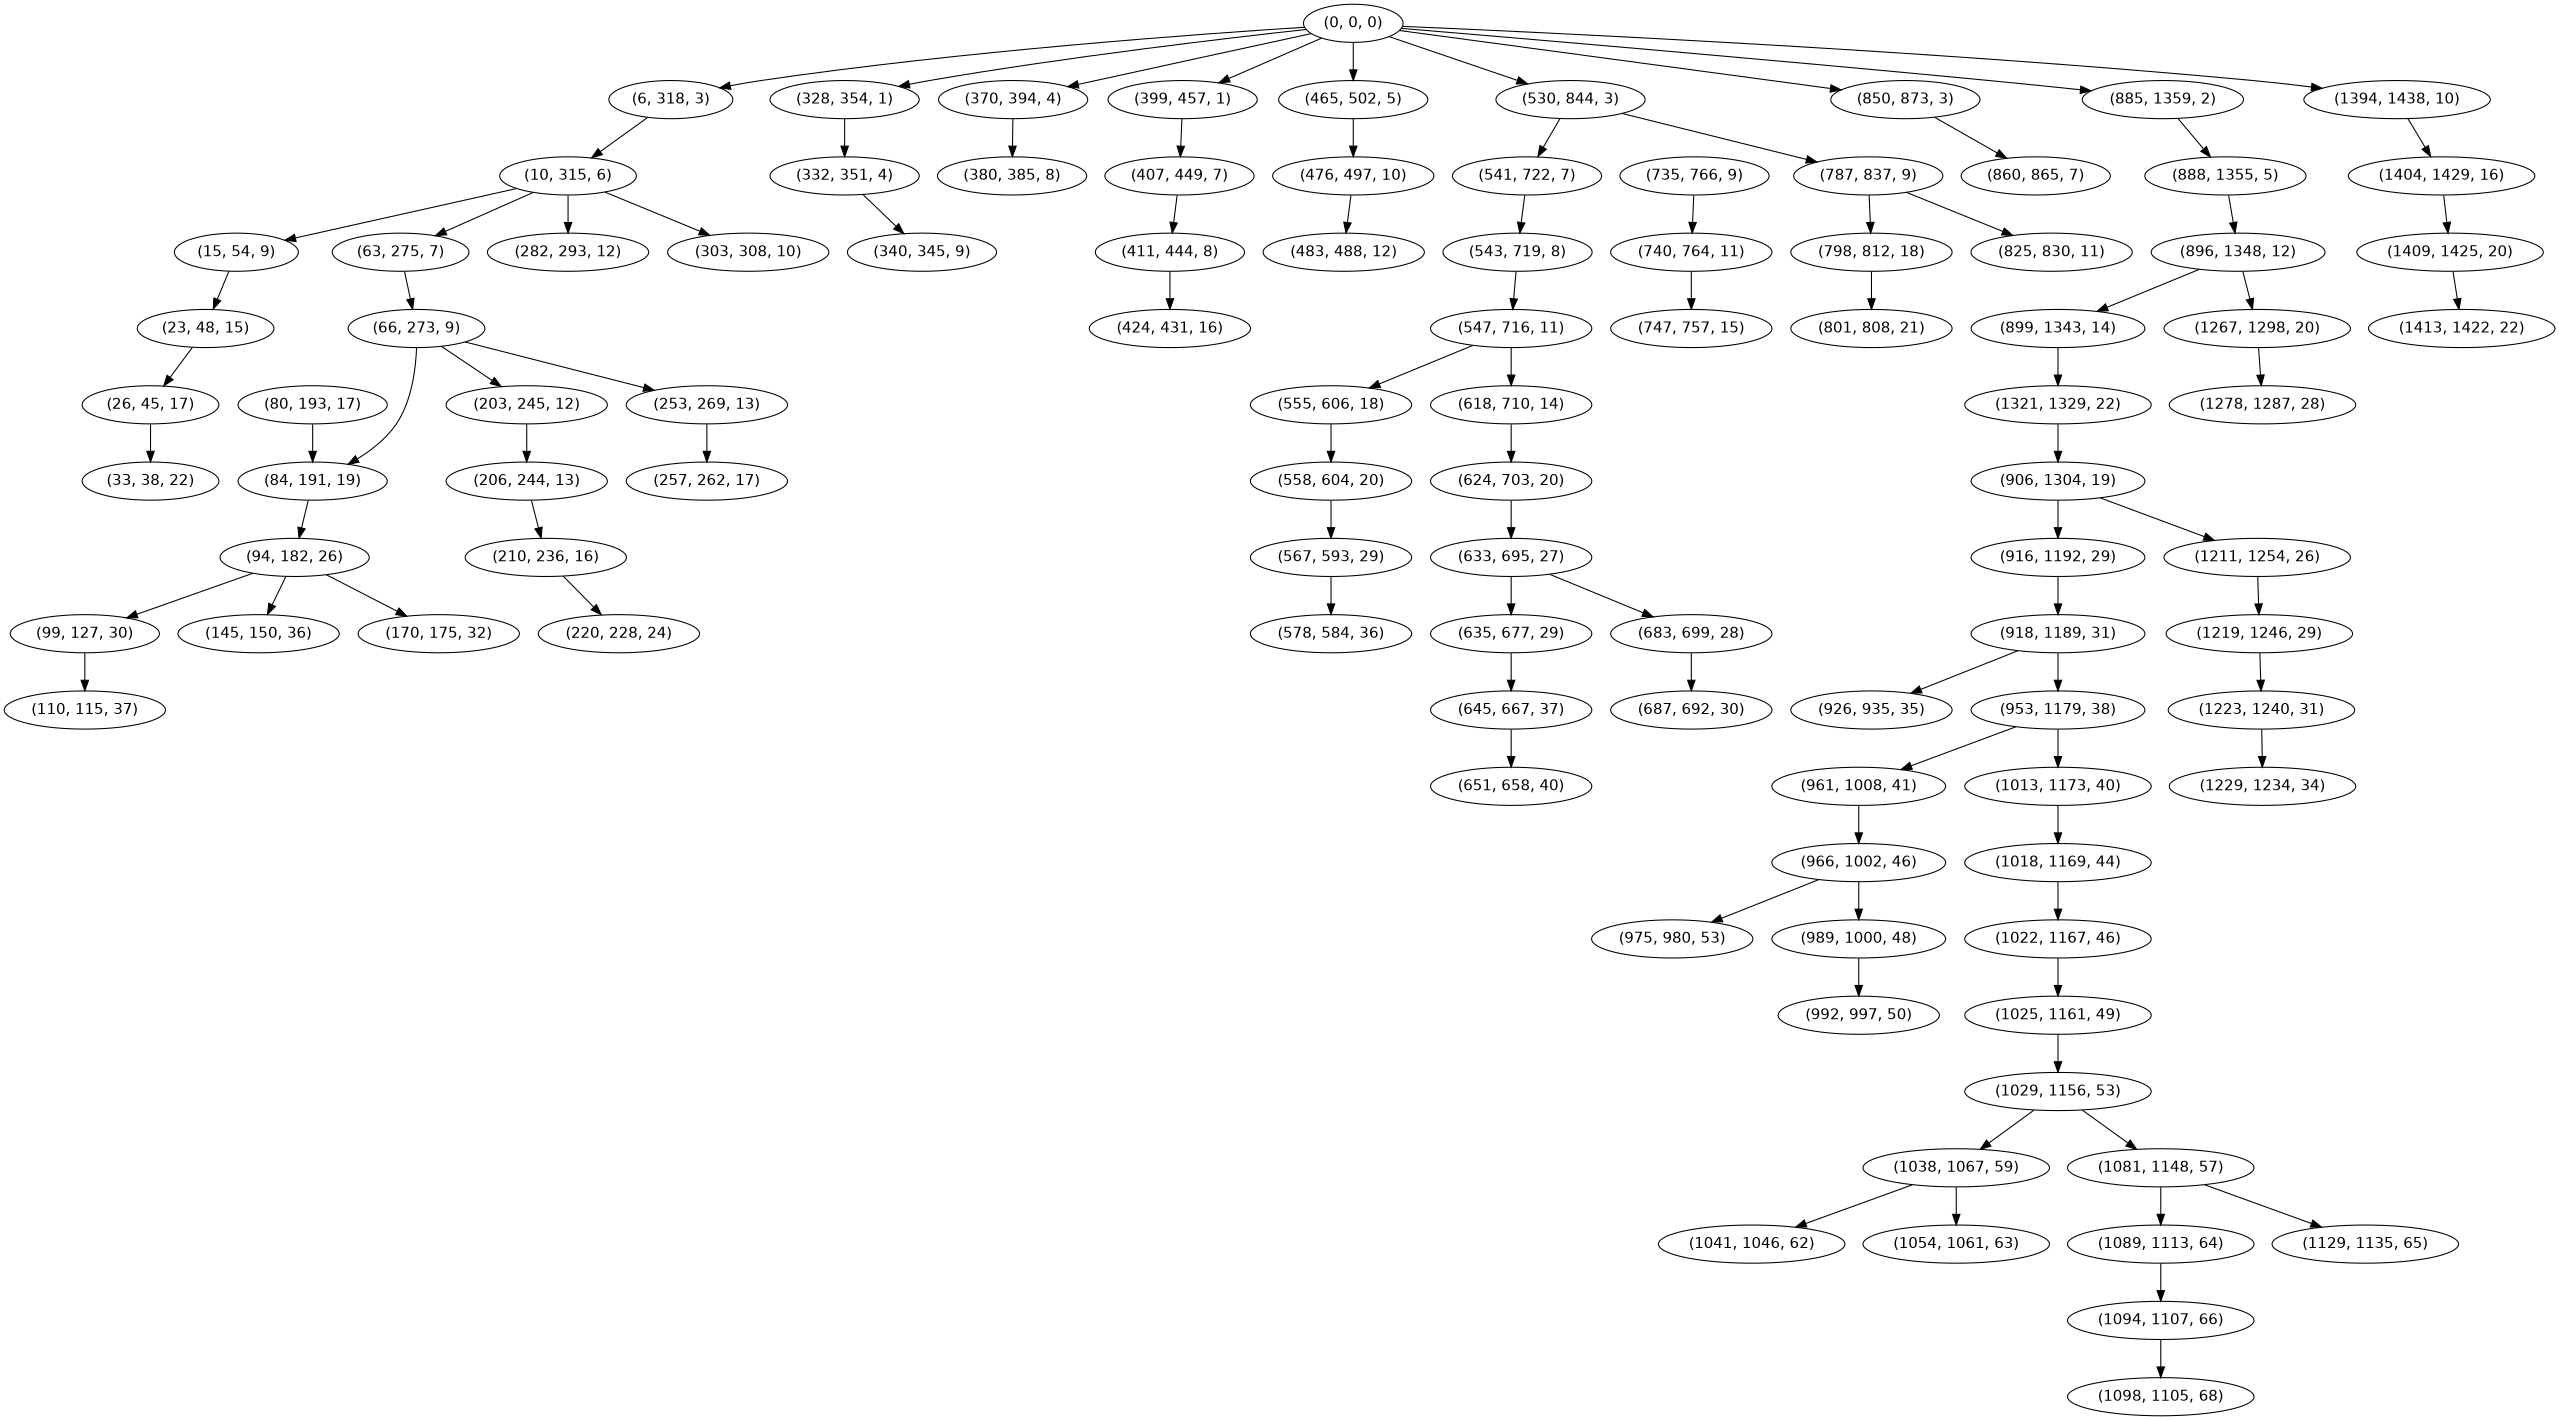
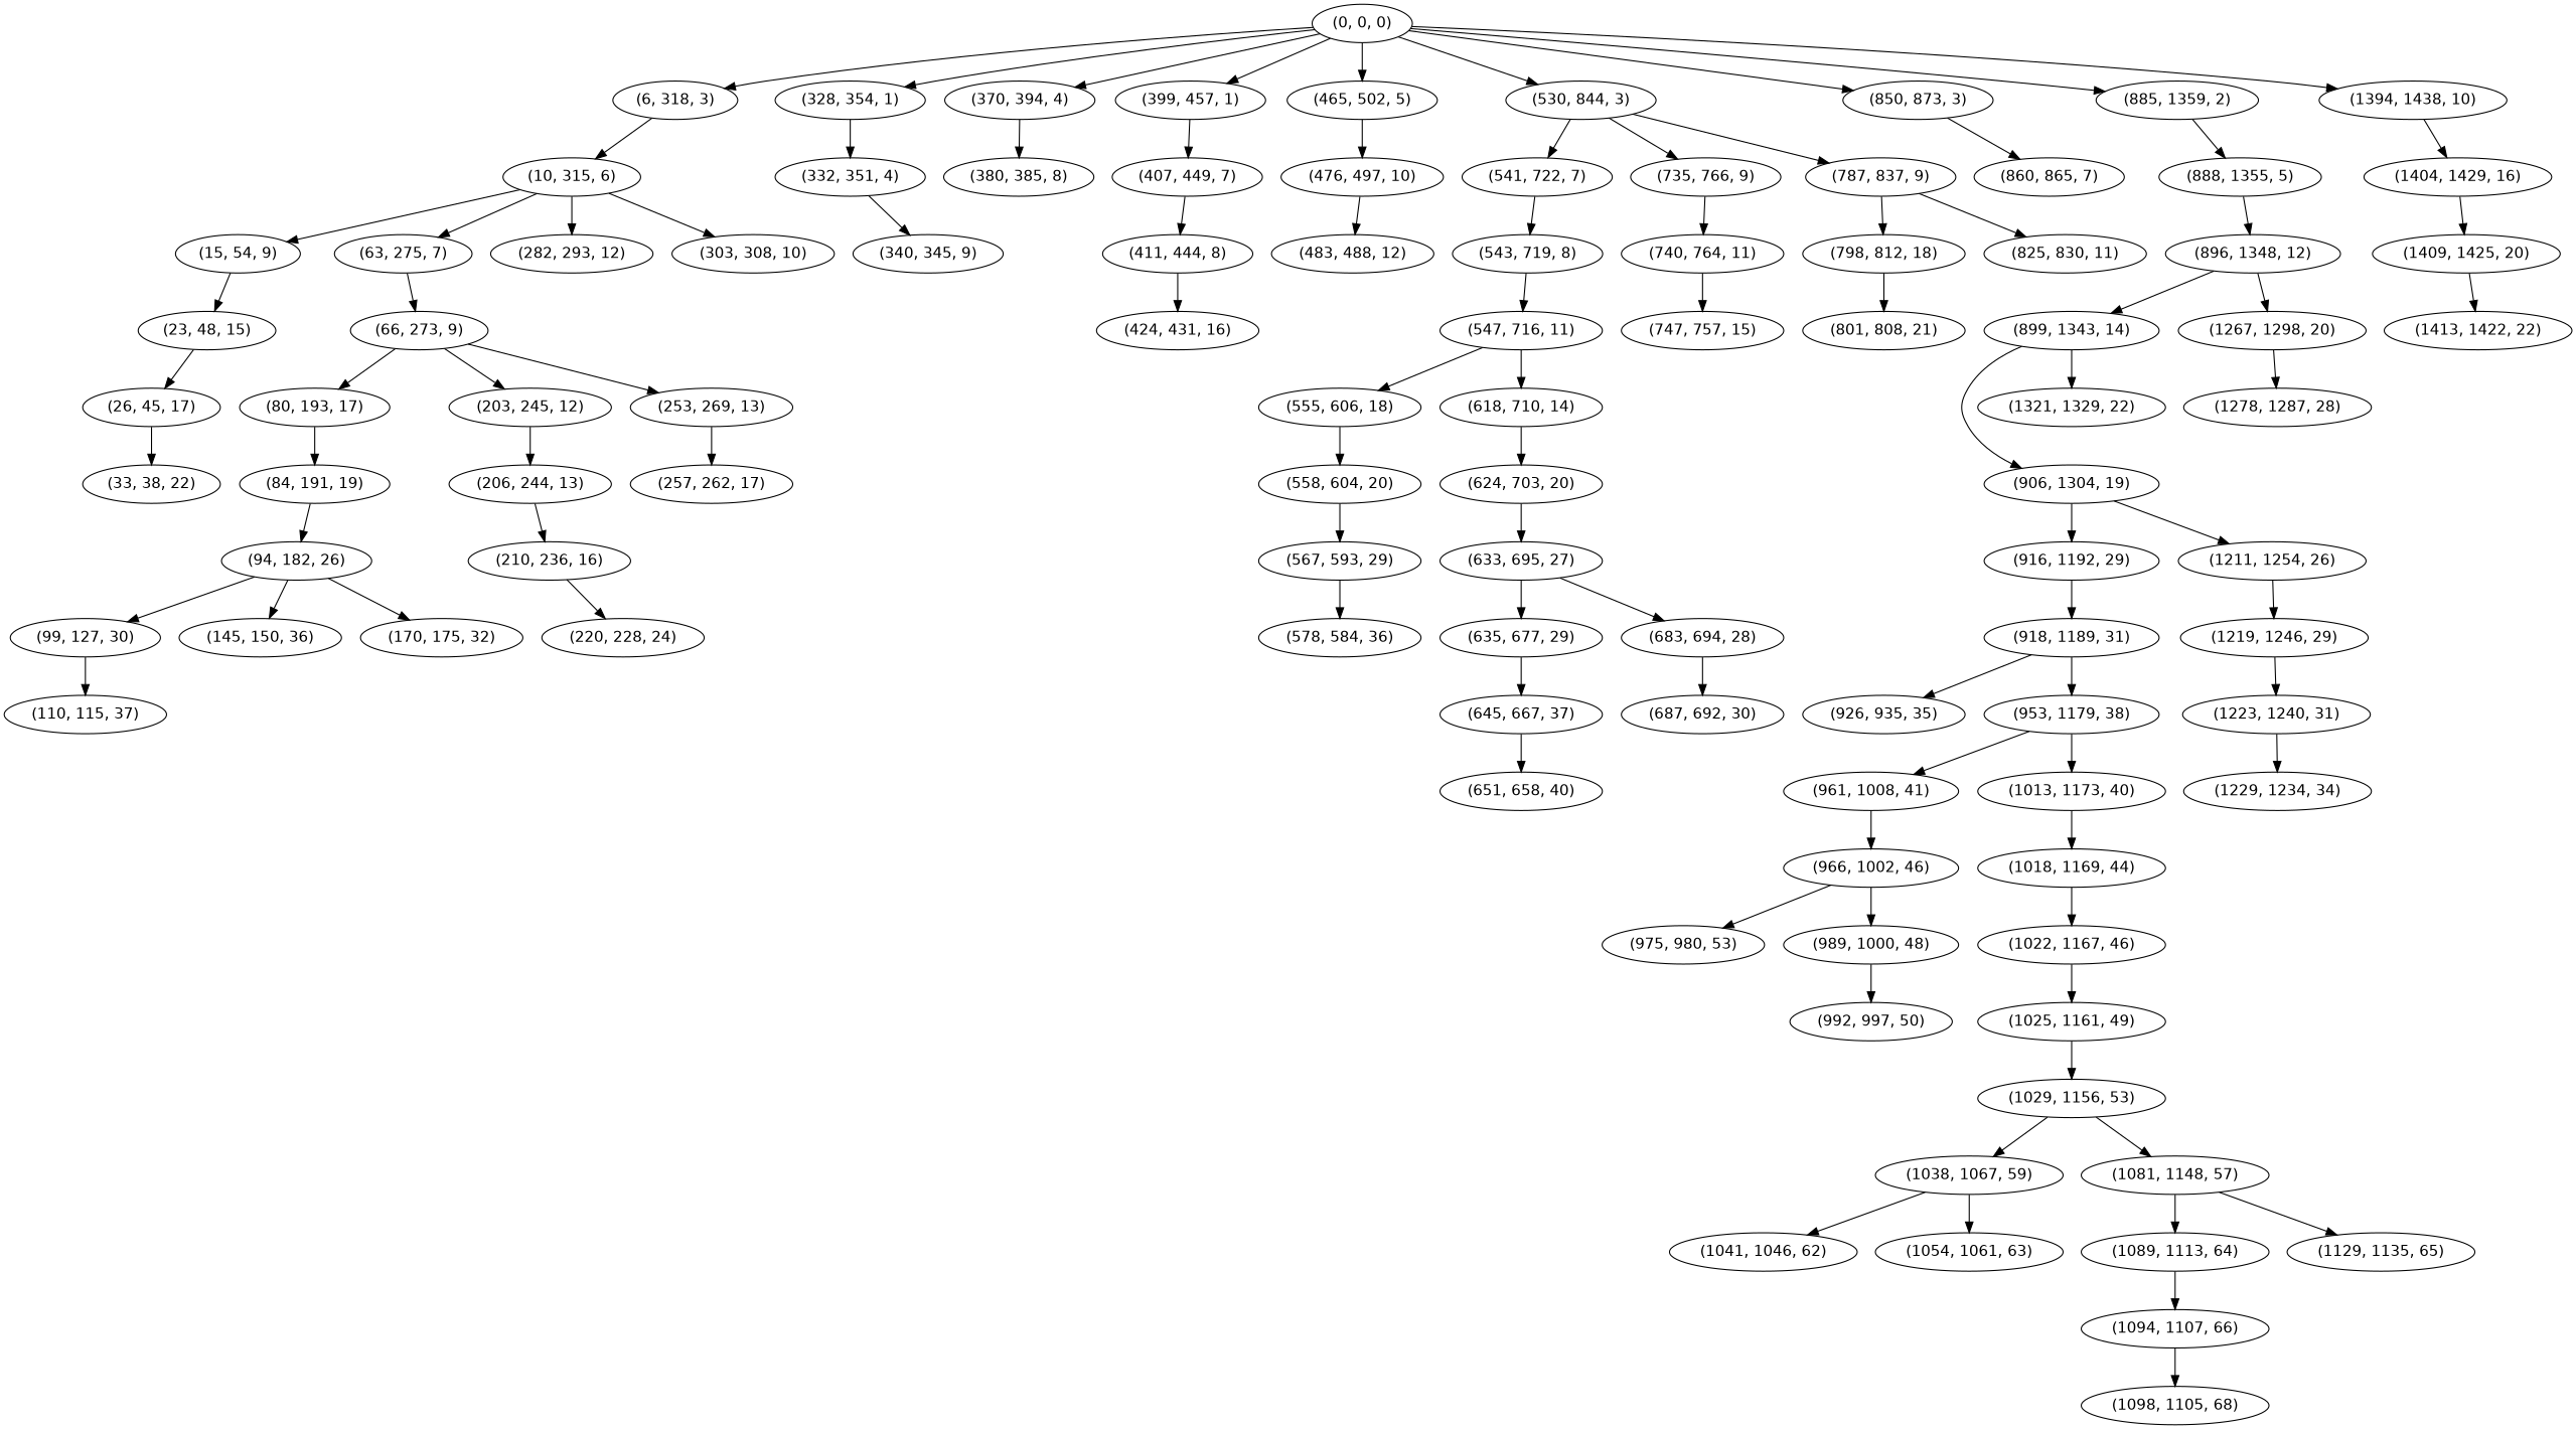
  digraph {
    fontname="DejaVu Sans"
    node [fontname="DejaVu Sans"]
    edge [fontname="DejaVu Sans"]
    "(0, 0, 0)"
    "(6, 318, 3)"
    "(328, 354, 1)"
    "(370, 394, 4)"
    "(399, 457, 1)"
    "(465, 502, 5)"
    "(530, 844, 3)"
    "(850, 873, 3)"
    "(885, 1359, 2)"
    "(1394, 1438, 10)"
    "(10, 315, 6)"
    "(332, 351, 4)"
    "(380, 385, 8)"
    "(407, 449, 7)"
    "(476, 497, 10)"
    "(541, 722, 7)"
    "(735, 766, 9)"
    "(787, 837, 9)"
    "(860, 865, 7)"
    "(888, 1355, 5)"
    "(1404, 1429, 16)"
    "(15, 54, 9)"
    "(63, 275, 7)"
    "(282, 293, 12)"
    "(303, 308, 10)"
    "(23, 48, 15)"
    "(66, 273, 9)"
    "(26, 45, 17)"
    "(33, 38, 22)"
    "(80, 193, 17)"
    "(203, 245, 12)"
    "(253, 269, 13)"
    "(84, 191, 19)"
    "(206, 244, 13)"
    "(257, 262, 17)"
    "(94, 182, 26)"
    "(99, 127, 30)"
    "(145, 150, 36)"
    "(170, 175, 32)"
    "(110, 115, 37)"
    "(210, 236, 16)"
    "(220, 228, 24)"
    "(340, 345, 9)"
    "(411, 444, 8)"
    "(424, 431, 16)"
    "(483, 488, 12)"
    "(543, 719, 8)"
    "(740, 764, 11)"
    "(798, 812, 18)"
    "(825, 830, 11)"
    "(547, 716, 11)"
    "(555, 606, 18)"
    "(618, 710, 14)"
    "(558, 604, 20)"
    "(624, 703, 20)"
    "(567, 593, 29)"
    "(578, 584, 36)"
    "(633, 695, 27)"
    "(635, 677, 29)"
-   "(683, 694, 28)" [label="(683, 699, 28)"]
+   "(683, 694, 28)"
    "(645, 667, 37)"
    "(687, 692, 30)"
    "(651, 658, 40)"
    "(747, 757, 15)"
    "(801, 808, 21)"
    "(896, 1348, 12)"
    "(899, 1343, 14)"
    "(1267, 1298, 20)"
    "(906, 1304, 19)"
    "(1321, 1329, 22)"
    "(916, 1192, 29)"
    "(1211, 1254, 26)"
    "(918, 1189, 31)"
    "(1219, 1246, 29)"
    "(1278, 1287, 28)"
    "(926, 935, 35)"
    "(953, 1179, 38)"
    "(961, 1008, 41)"
    "(1013, 1173, 40)"
    "(966, 1002, 46)"
    "(1018, 1169, 44)"
    "(975, 980, 53)"
    "(989, 1000, 48)"
    "(992, 997, 50)"
    "(1022, 1167, 46)"
    "(1025, 1161, 49)"
    "(1029, 1156, 53)"
    "(1038, 1067, 59)"
    "(1081, 1148, 57)"
    "(1041, 1046, 62)"
    "(1054, 1061, 63)"
    "(1089, 1113, 64)"
    "(1129, 1135, 65)"
    "(1094, 1107, 66)"
    "(1098, 1105, 68)"
    "(1223, 1240, 31)"
    "(1229, 1234, 34)"
    "(1409, 1425, 20)"
    "(1413, 1422, 22)"
    "(0, 0, 0)" -> "(6, 318, 3)"
    "(0, 0, 0)" -> "(328, 354, 1)"
    "(0, 0, 0)" -> "(370, 394, 4)"
    "(0, 0, 0)" -> "(399, 457, 1)"
    "(0, 0, 0)" -> "(465, 502, 5)"
    "(0, 0, 0)" -> "(530, 844, 3)"
    "(0, 0, 0)" -> "(850, 873, 3)"
    "(0, 0, 0)" -> "(885, 1359, 2)"
    "(0, 0, 0)" -> "(1394, 1438, 10)"
    "(6, 318, 3)" -> "(10, 315, 6)"
    "(328, 354, 1)" -> "(332, 351, 4)"
    "(370, 394, 4)" -> "(380, 385, 8)"
    "(399, 457, 1)" -> "(407, 449, 7)"
    "(465, 502, 5)" -> "(476, 497, 10)"
    "(530, 844, 3)" -> "(541, 722, 7)"
+   "(530, 844, 3)" -> "(735, 766, 9)"
    "(530, 844, 3)" -> "(787, 837, 9)"
    "(850, 873, 3)" -> "(860, 865, 7)"
    "(885, 1359, 2)" -> "(888, 1355, 5)"
    "(1394, 1438, 10)" -> "(1404, 1429, 16)"
    "(10, 315, 6)" -> "(15, 54, 9)"
    "(10, 315, 6)" -> "(63, 275, 7)"
    "(10, 315, 6)" -> "(282, 293, 12)"
    "(10, 315, 6)" -> "(303, 308, 10)"
    "(332, 351, 4)" -> "(340, 345, 9)"
    "(407, 449, 7)" -> "(411, 444, 8)"
    "(476, 497, 10)" -> "(483, 488, 12)"
    "(541, 722, 7)" -> "(543, 719, 8)"
    "(735, 766, 9)" -> "(740, 764, 11)"
    "(787, 837, 9)" -> "(798, 812, 18)"
    "(787, 837, 9)" -> "(825, 830, 11)"
    "(888, 1355, 5)" -> "(896, 1348, 12)"
    "(1404, 1429, 16)" -> "(1409, 1425, 20)"
    "(15, 54, 9)" -> "(23, 48, 15)"
    "(63, 275, 7)" -> "(66, 273, 9)"
    "(23, 48, 15)" -> "(26, 45, 17)"
-   "(66, 273, 9)" -> "(84, 191, 19)"
+   "(66, 273, 9)" -> "(80, 193, 17)"
    "(66, 273, 9)" -> "(203, 245, 12)"
    "(66, 273, 9)" -> "(253, 269, 13)"
    "(26, 45, 17)" -> "(33, 38, 22)"
    "(80, 193, 17)" -> "(84, 191, 19)"
    "(203, 245, 12)" -> "(206, 244, 13)"
    "(253, 269, 13)" -> "(257, 262, 17)"
    "(84, 191, 19)" -> "(94, 182, 26)"
    "(206, 244, 13)" -> "(210, 236, 16)"
    "(94, 182, 26)" -> "(99, 127, 30)"
    "(94, 182, 26)" -> "(145, 150, 36)"
    "(94, 182, 26)" -> "(170, 175, 32)"
    "(99, 127, 30)" -> "(110, 115, 37)"
    "(210, 236, 16)" -> "(220, 228, 24)"
    "(411, 444, 8)" -> "(424, 431, 16)"
    "(543, 719, 8)" -> "(547, 716, 11)"
    "(740, 764, 11)" -> "(747, 757, 15)"
    "(798, 812, 18)" -> "(801, 808, 21)"
    "(547, 716, 11)" -> "(555, 606, 18)"
    "(547, 716, 11)" -> "(618, 710, 14)"
    "(555, 606, 18)" -> "(558, 604, 20)"
    "(618, 710, 14)" -> "(624, 703, 20)"
    "(558, 604, 20)" -> "(567, 593, 29)"
    "(624, 703, 20)" -> "(633, 695, 27)"
    "(567, 593, 29)" -> "(578, 584, 36)"
    "(633, 695, 27)" -> "(635, 677, 29)"
    "(633, 695, 27)" -> "(683, 694, 28)"
    "(635, 677, 29)" -> "(645, 667, 37)"
    "(683, 694, 28)" -> "(687, 692, 30)"
    "(645, 667, 37)" -> "(651, 658, 40)"
    "(896, 1348, 12)" -> "(899, 1343, 14)"
    "(896, 1348, 12)" -> "(1267, 1298, 20)"
-   "(1321, 1329, 22)" -> "(906, 1304, 19)"
+   "(899, 1343, 14)" -> "(906, 1304, 19)"
    "(899, 1343, 14)" -> "(1321, 1329, 22)"
    "(1267, 1298, 20)" -> "(1278, 1287, 28)"
    "(906, 1304, 19)" -> "(916, 1192, 29)"
    "(906, 1304, 19)" -> "(1211, 1254, 26)"
    "(916, 1192, 29)" -> "(918, 1189, 31)"
    "(1211, 1254, 26)" -> "(1219, 1246, 29)"
    "(918, 1189, 31)" -> "(926, 935, 35)"
    "(918, 1189, 31)" -> "(953, 1179, 38)"
    "(1219, 1246, 29)" -> "(1223, 1240, 31)"
    "(953, 1179, 38)" -> "(961, 1008, 41)"
    "(953, 1179, 38)" -> "(1013, 1173, 40)"
    "(961, 1008, 41)" -> "(966, 1002, 46)"
    "(1013, 1173, 40)" -> "(1018, 1169, 44)"
    "(966, 1002, 46)" -> "(975, 980, 53)"
    "(966, 1002, 46)" -> "(989, 1000, 48)"
    "(1018, 1169, 44)" -> "(1022, 1167, 46)"
    "(989, 1000, 48)" -> "(992, 997, 50)"
    "(1022, 1167, 46)" -> "(1025, 1161, 49)"
    "(1025, 1161, 49)" -> "(1029, 1156, 53)"
    "(1029, 1156, 53)" -> "(1038, 1067, 59)"
    "(1029, 1156, 53)" -> "(1081, 1148, 57)"
    "(1038, 1067, 59)" -> "(1041, 1046, 62)"
    "(1038, 1067, 59)" -> "(1054, 1061, 63)"
    "(1081, 1148, 57)" -> "(1089, 1113, 64)"
    "(1081, 1148, 57)" -> "(1129, 1135, 65)"
    "(1089, 1113, 64)" -> "(1094, 1107, 66)"
    "(1094, 1107, 66)" -> "(1098, 1105, 68)"
    "(1223, 1240, 31)" -> "(1229, 1234, 34)"
    "(1409, 1425, 20)" -> "(1413, 1422, 22)"
  }
